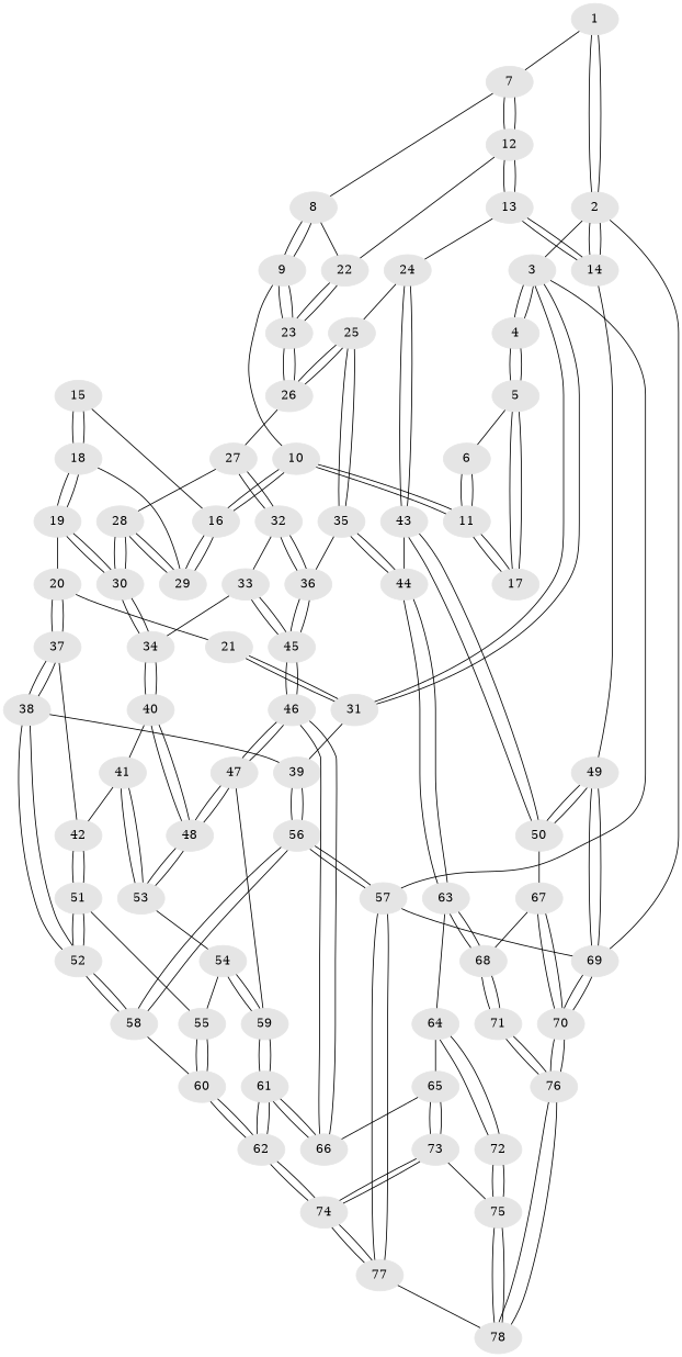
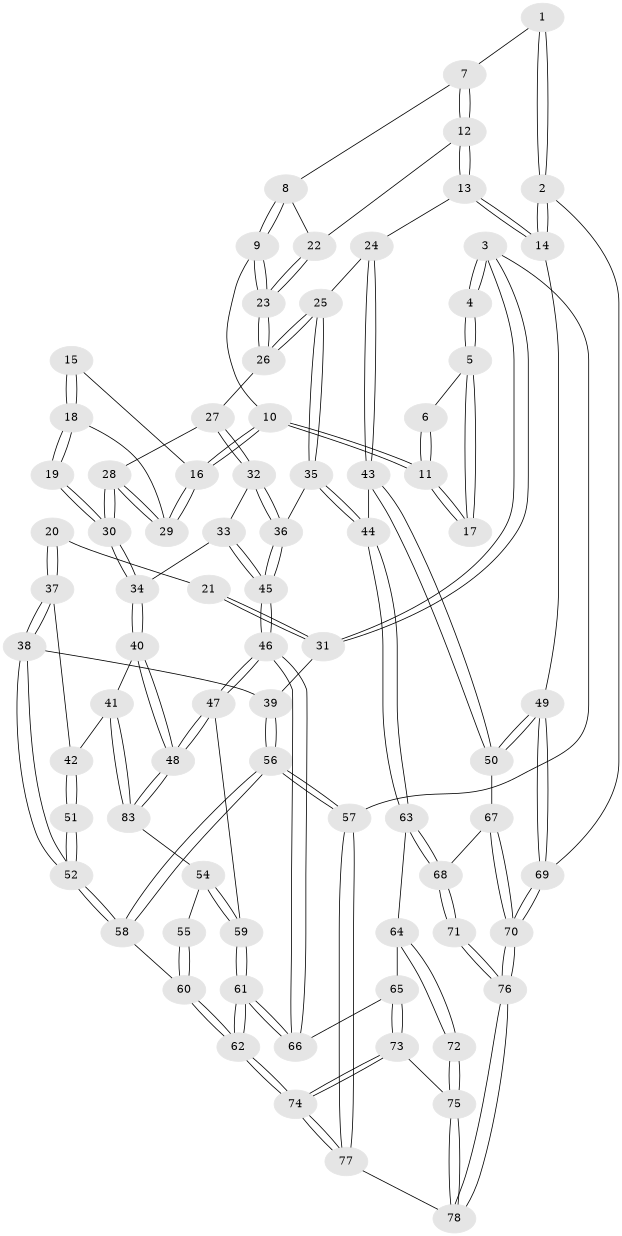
  graph {
    node [color=gray90 style=filled]
    1
    2
    7
    3
    14
    69
    8
    12
    4
    31
    57
    49
    70
    5
    39
    77
    6
    17
    21
    11
    9
    22
    13
    10
    23
    16
    26
    29
    24
    25
    43
    50
    15
    18
    19
    20
    30
    37
    34
    38
    42
    27
    35
    44
    36
    28
    32
    33
    40
    56
    45
    46
    41
    48
    63
    52
    51
    58
-   53
+   53 [label=83]
    54
    55
    67
    64
    68
    47
    66
    59
    61
    60
    62
    78
    74
    65
    72
    71
    73
    75
    76
    1 -- 2
    1 -- 2
    1 -- 7
-   2 -- 3
    2 -- 14
    2 -- 14
    2 -- 69
    7 -- 8
    7 -- 12
    7 -- 12
    3 -- 4
    3 -- 4
    3 -- 31
    3 -- 31
    3 -- 57
    14 -- 49
    69 -- 70
    69 -- 70
    8 -- 9
    8 -- 9
    8 -- 22
    12 -- 22
    12 -- 13
    12 -- 13
    4 -- 5
    4 -- 5
    31 -- 39
-   57 -- 69
    57 -- 77
    57 -- 77
    49 -- 69
    49 -- 69
    49 -- 50
    49 -- 50
    70 -- 76
    70 -- 76
    5 -- 6
    5 -- 17
    5 -- 17
    39 -- 56
    39 -- 56
    77 -- 78
    6 -- 11
    6 -- 11
    21 -- 31
    21 -- 31
    11 -- 17
    11 -- 17
    9 -- 10
    9 -- 23
    9 -- 23
    22 -- 23
    22 -- 23
    13 -- 14
    13 -- 14
    13 -- 24
    10 -- 11
    10 -- 11
    10 -- 16
    10 -- 16
    23 -- 26
    23 -- 26
    16 -- 29
    16 -- 29
    26 -- 27
    24 -- 25
    24 -- 43
    24 -- 43
    25 -- 26
    25 -- 26
    25 -- 35
    25 -- 35
    43 -- 50
    43 -- 50
    43 -- 44
    50 -- 67
    15 -- 16
    15 -- 18
    15 -- 18
    18 -- 29
    18 -- 19
    18 -- 19
-   19 -- 20
    19 -- 30
    19 -- 30
    20 -- 21
    20 -- 37
    20 -- 37
    30 -- 34
    30 -- 34
    37 -- 38
    37 -- 38
    37 -- 42
    34 -- 40
    34 -- 40
    38 -- 39
    38 -- 52
    38 -- 52
    42 -- 51
    42 -- 51
    27 -- 28
    27 -- 32
    27 -- 32
    35 -- 44
    35 -- 44
    35 -- 36
    44 -- 63
    44 -- 63
    36 -- 45
    36 -- 45
    28 -- 29
    28 -- 29
    28 -- 30
    28 -- 30
    32 -- 36
    32 -- 36
    32 -- 33
    33 -- 34
    33 -- 45
    33 -- 45
    40 -- 41
    40 -- 48
    40 -- 48
    56 -- 57
    56 -- 57
    56 -- 58
    56 -- 58
    45 -- 46
    45 -- 46
    46 -- 47
    46 -- 47
    46 -- 66
    46 -- 66
    41 -- 42
    41 -- 53
    41 -- 53
    48 -- 53
    48 -- 53
    63 -- 64
    63 -- 68
    63 -- 68
    52 -- 58
    52 -- 58
    51 -- 52
    51 -- 52
-   51 -- 55
    58 -- 60
    53 -- 54
    54 -- 55
    54 -- 59
    54 -- 59
    55 -- 60
    55 -- 60
    67 -- 70
    67 -- 70
    67 -- 68
    64 -- 65
    64 -- 72
    64 -- 72
    68 -- 71
    68 -- 71
    47 -- 48
    47 -- 48
    47 -- 59
    59 -- 61
    59 -- 61
    61 -- 66
    61 -- 66
    61 -- 62
    61 -- 62
    60 -- 62
    60 -- 62
    62 -- 74
    62 -- 74
    74 -- 77
    74 -- 77
    65 -- 66
    65 -- 73
    65 -- 73
    72 -- 75
    72 -- 75
    71 -- 76
    71 -- 76
    73 -- 74
    73 -- 74
    73 -- 75
    75 -- 78
    75 -- 78
    76 -- 78
    76 -- 78
  }
